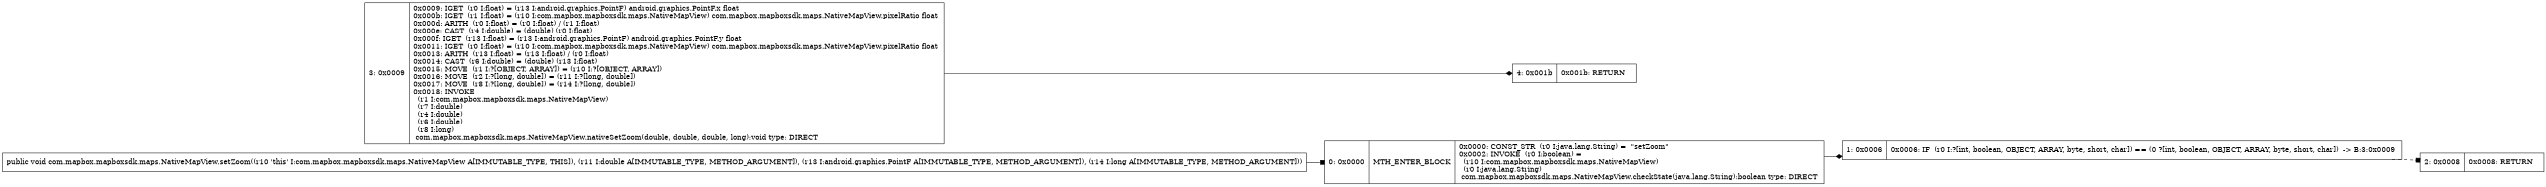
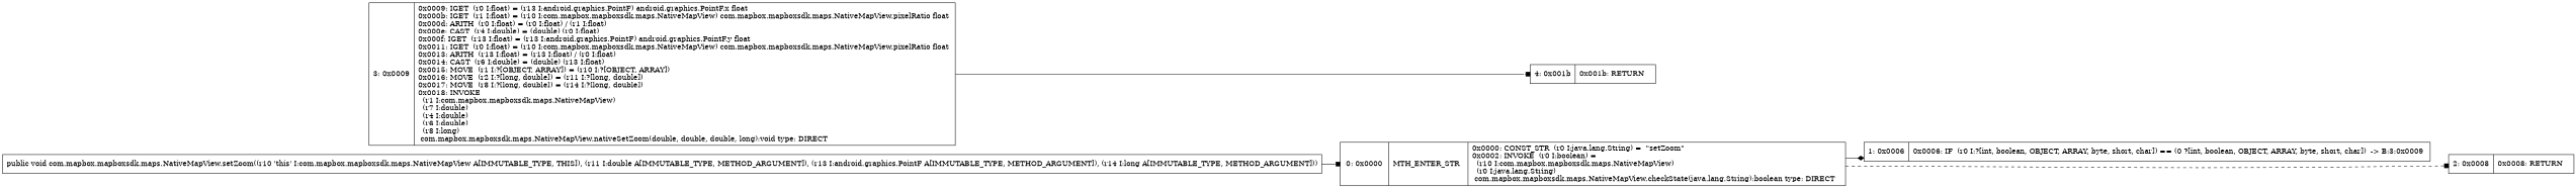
  digraph {
    rankdir=LR
    node [shape=record]
    edge [arrowhead=diamond]
-   n1 [label="{0\:\ 0x0000|MTH_ENTER_BLOCK\l|0x0000: CONST_STR  (r0 I:java.lang.String) =  \"setZoom\" \l0x0002: INVOKE  (r0 I:boolean) = \l  (r10 I:com.mapbox.mapboxsdk.maps.NativeMapView)\l  (r0 I:java.lang.String)\l com.mapbox.mapboxsdk.maps.NativeMapView.checkState(java.lang.String):boolean type: DIRECT \l}"]
+   n1 [label="{0\:\ 0x0000|MTH_ENTER_STR\l|0x0000: CONST_STR  (r0 I:java.lang.String) =  \"setZoom\" \l0x0002: INVOKE  (r0 I:boolean) = \l  (r10 I:com.mapbox.mapboxsdk.maps.NativeMapView)\l  (r0 I:java.lang.String)\l com.mapbox.mapboxsdk.maps.NativeMapView.checkState(java.lang.String):boolean type: DIRECT \l}"]
    n2 [label="{1\:\ 0x0006|0x0006: IF  (r0 I:?[int, boolean, OBJECT, ARRAY, byte, short, char]) == (0 ?[int, boolean, OBJECT, ARRAY, byte, short, char])  \-\> B:3:0x0009 \l}"]
    n3 [label="{2\:\ 0x0008|0x0008: RETURN   \l}"]
    n4 [label="{3\:\ 0x0009|0x0009: IGET  (r0 I:float) = (r13 I:android.graphics.PointF) android.graphics.PointF.x float \l0x000b: IGET  (r1 I:float) = (r10 I:com.mapbox.mapboxsdk.maps.NativeMapView) com.mapbox.mapboxsdk.maps.NativeMapView.pixelRatio float \l0x000d: ARITH  (r0 I:float) = (r0 I:float) \/ (r1 I:float) \l0x000e: CAST  (r4 I:double) = (double) (r0 I:float) \l0x000f: IGET  (r13 I:float) = (r13 I:android.graphics.PointF) android.graphics.PointF.y float \l0x0011: IGET  (r0 I:float) = (r10 I:com.mapbox.mapboxsdk.maps.NativeMapView) com.mapbox.mapboxsdk.maps.NativeMapView.pixelRatio float \l0x0013: ARITH  (r13 I:float) = (r13 I:float) \/ (r0 I:float) \l0x0014: CAST  (r6 I:double) = (double) (r13 I:float) \l0x0015: MOVE  (r1 I:?[OBJECT, ARRAY]) = (r10 I:?[OBJECT, ARRAY]) \l0x0016: MOVE  (r2 I:?[long, double]) = (r11 I:?[long, double]) \l0x0017: MOVE  (r8 I:?[long, double]) = (r14 I:?[long, double]) \l0x0018: INVOKE  \l  (r1 I:com.mapbox.mapboxsdk.maps.NativeMapView)\l  (r7 I:double)\l  (r4 I:double)\l  (r6 I:double)\l  (r8 I:long)\l com.mapbox.mapboxsdk.maps.NativeMapView.nativeSetZoom(double, double, double, long):void type: DIRECT \l}"]
    n5 [label="{4\:\ 0x001b|0x001b: RETURN   \l}"]
    n6 [label="{public void com.mapbox.mapboxsdk.maps.NativeMapView.setZoom((r10 'this' I:com.mapbox.mapboxsdk.maps.NativeMapView A[IMMUTABLE_TYPE, THIS]), (r11 I:double A[IMMUTABLE_TYPE, METHOD_ARGUMENT]), (r13 I:android.graphics.PointF A[IMMUTABLE_TYPE, METHOD_ARGUMENT]), (r14 I:long A[IMMUTABLE_TYPE, METHOD_ARGUMENT])) }"]
    n1 -> n2
-   n2 -> n3 [arrowhead=box style=dashed]
-   n4 -> n5
+   n1 -> n3 [arrowhead=box style=dashed]
+   n4 -> n5 [arrowhead=box]
    n6 -> n1 [arrowhead=box]
  }
